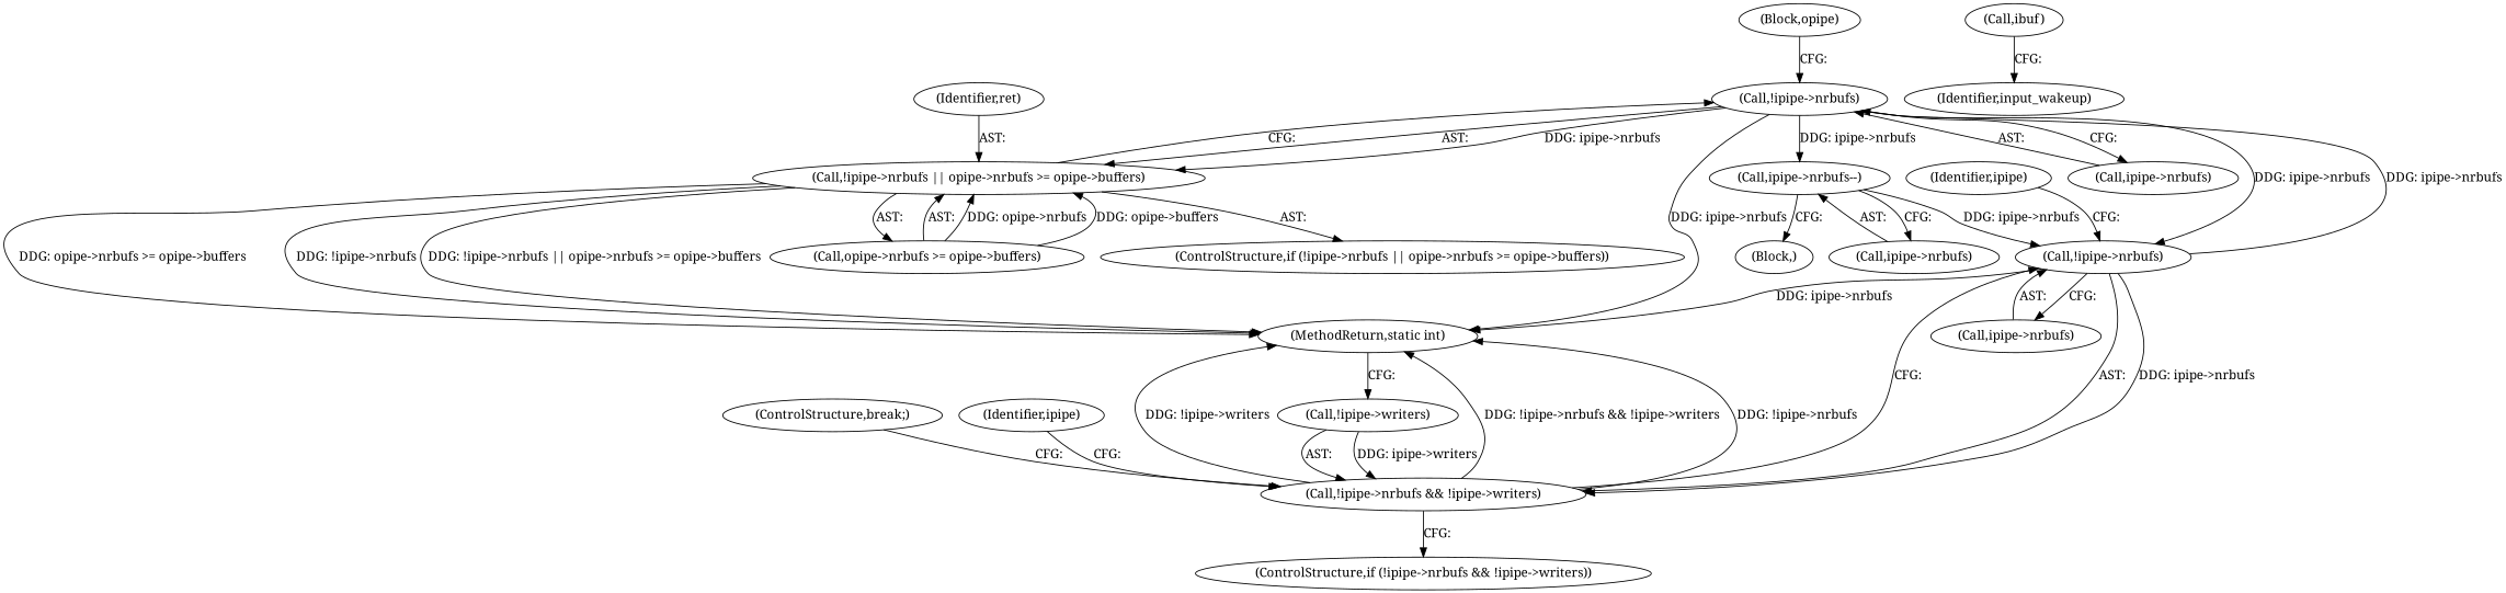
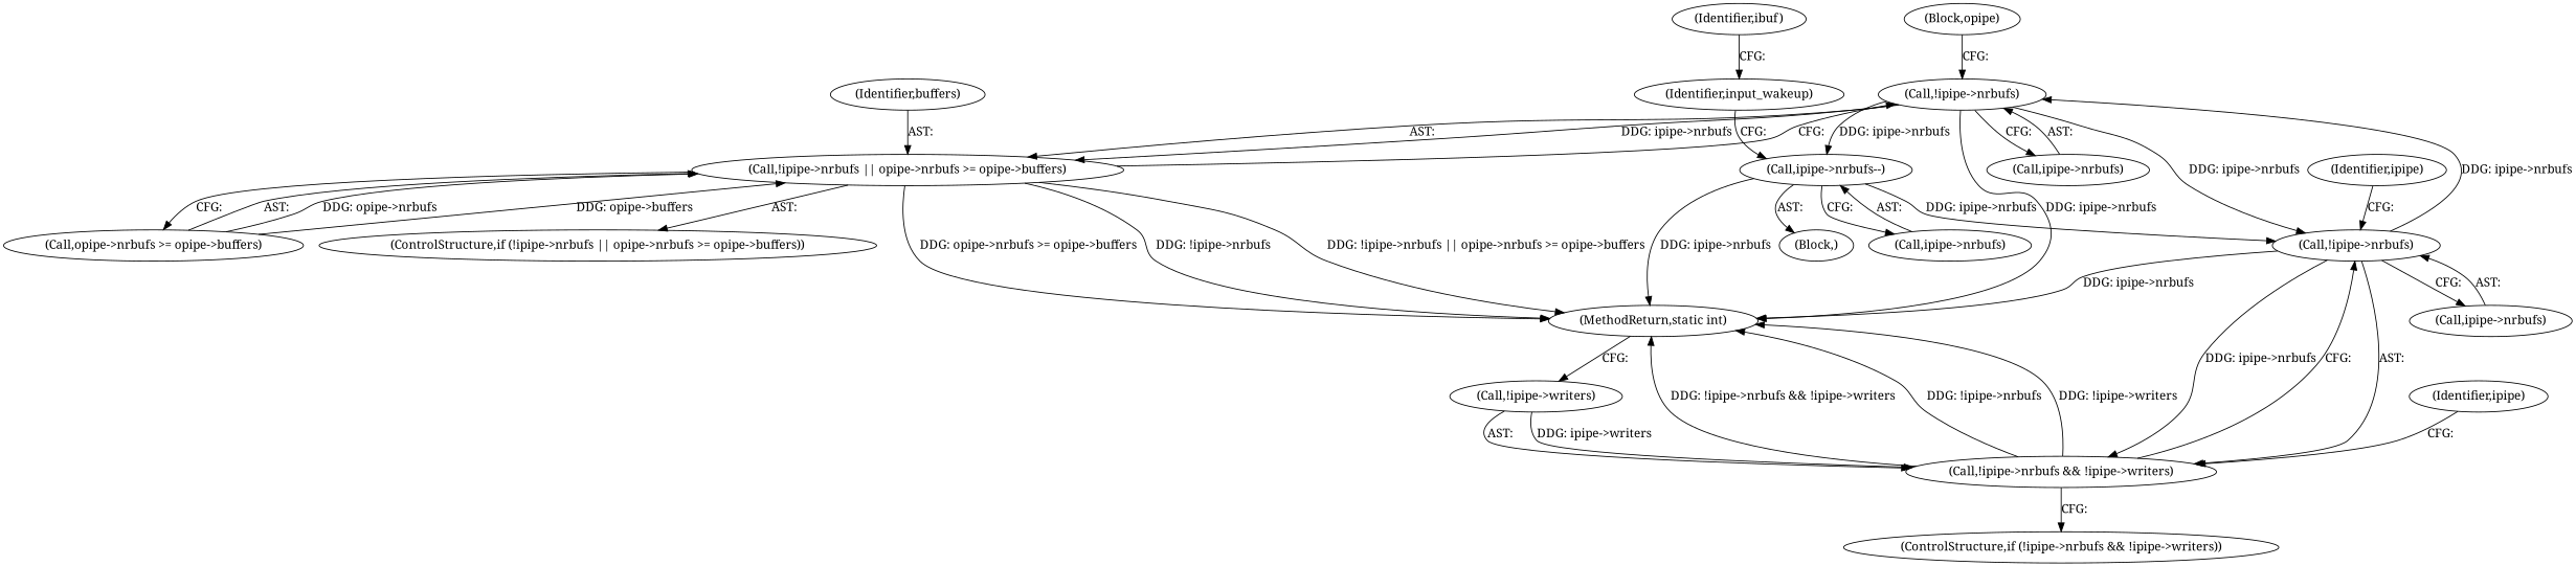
  digraph {
    fontname="Noto Serif"
    node [fontname="Noto Serif"]
    edge [fontname="Noto Serif"]
    n1 [label="(Call,!ipipe->nrbufs)"]
    n2 [label="(Call,!ipipe->nrbufs)"]
    n3 [label="(Call,ipipe->nrbufs--)"]
    n4 [label="(Call,!ipipe->nrbufs || opipe->nrbufs >= opipe->buffers)"]
    n5 [label="(Call,ipipe->nrbufs)"]
    n6 [label="(MethodReturn,static int)"]
    n7 [label="(Call,!ipipe->nrbufs && !ipipe->writers)"]
    n8 [label="(Call,ipipe->nrbufs)"]
    n9 [label="(Block,)"]
    n10 [label="(Call,ipipe->nrbufs)"]
    n11 [label="(Call,opipe->nrbufs >= opipe->buffers)"]
    n12 [label="(ControlStructure,if (!ipipe->nrbufs || opipe->nrbufs >= opipe->buffers))"]
    n13 [label="(Call,!ipipe->writers)"]
    n14 [label="(ControlStructure,if (!ipipe->nrbufs && !ipipe->writers))"]
    n15 [label="(Block,opipe)"]
-   n16 [label="(Identifier,ret)"]
-   n17 [label="(ControlStructure,break;)"]
+   n16 [label="(Identifier,buffers)"]
    n18 [label="(Identifier,input_wakeup)"]
    n19 [label="(Identifier,ipipe)"]
    n20 [label="(Identifier,ipipe)"]
-   n21 [label="(Call,ibuf)"]
+   n21 [label="(Identifier,ibuf)"]
    n1 -> n2 [label="DDG: ipipe->nrbufs"]
    n1 -> n3 [label="DDG: ipipe->nrbufs"]
    n1 -> n4 [label="AST: "]
    n1 -> n4 [label="DDG: ipipe->nrbufs"]
    n1 -> n5 [label="CFG: "]
    n1 -> n6 [label="DDG: ipipe->nrbufs"]
    n2 -> n1 [label="DDG: ipipe->nrbufs"]
    n2 -> n6 [label="DDG: ipipe->nrbufs"]
    n2 -> n7 [label="AST: "]
    n2 -> n7 [label="DDG: ipipe->nrbufs"]
    n2 -> n8 [label="CFG: "]
    n3 -> n2 [label="DDG: ipipe->nrbufs"]
-   n3 -> n9 [label="CFG: "]
+   n3 -> n6 [label="DDG: ipipe->nrbufs"]
+   n3 -> n9 [label="AST: "]
    n3 -> n10 [label="CFG: "]
    n4 -> n1 [label="CFG: "]
    n4 -> n6 [label="DDG: !ipipe->nrbufs || opipe->nrbufs >= opipe->buffers"]
    n4 -> n6 [label="DDG: opipe->nrbufs >= opipe->buffers"]
    n4 -> n6 [label="DDG: !ipipe->nrbufs"]
-   n4 -> n11 [label="AST: "]
+   n4 -> n11 [label="CFG: "]
    n4 -> n12 [label="AST: "]
    n5 -> n1 [label="AST: "]
    n6 -> n13 [label="CFG: "]
    n7 -> n2 [label="CFG: "]
    n7 -> n6 [label="DDG: !ipipe->nrbufs && !ipipe->writers"]
    n7 -> n6 [label="DDG: !ipipe->nrbufs"]
    n7 -> n6 [label="DDG: !ipipe->writers"]
    n7 -> n14 [label="CFG: "]
    n8 -> n2 [label="AST: "]
    n10 -> n3 [label="AST: "]
    n11 -> n4 [label="AST: "]
    n11 -> n4 [label="DDG: opipe->nrbufs"]
    n11 -> n4 [label="DDG: opipe->buffers"]
    n13 -> n7 [label="AST: "]
    n13 -> n7 [label="DDG: ipipe->writers"]
    n15 -> n1 [label="CFG: "]
    n16 -> n4 [label="AST: "]
-   n17 -> n7 [label="CFG: "]
+   n18 -> n3 [label="CFG: "]
    n19 -> n2 [label="CFG: "]
    n20 -> n7 [label="CFG: "]
    n21 -> n18 [label="CFG: "]
  }
